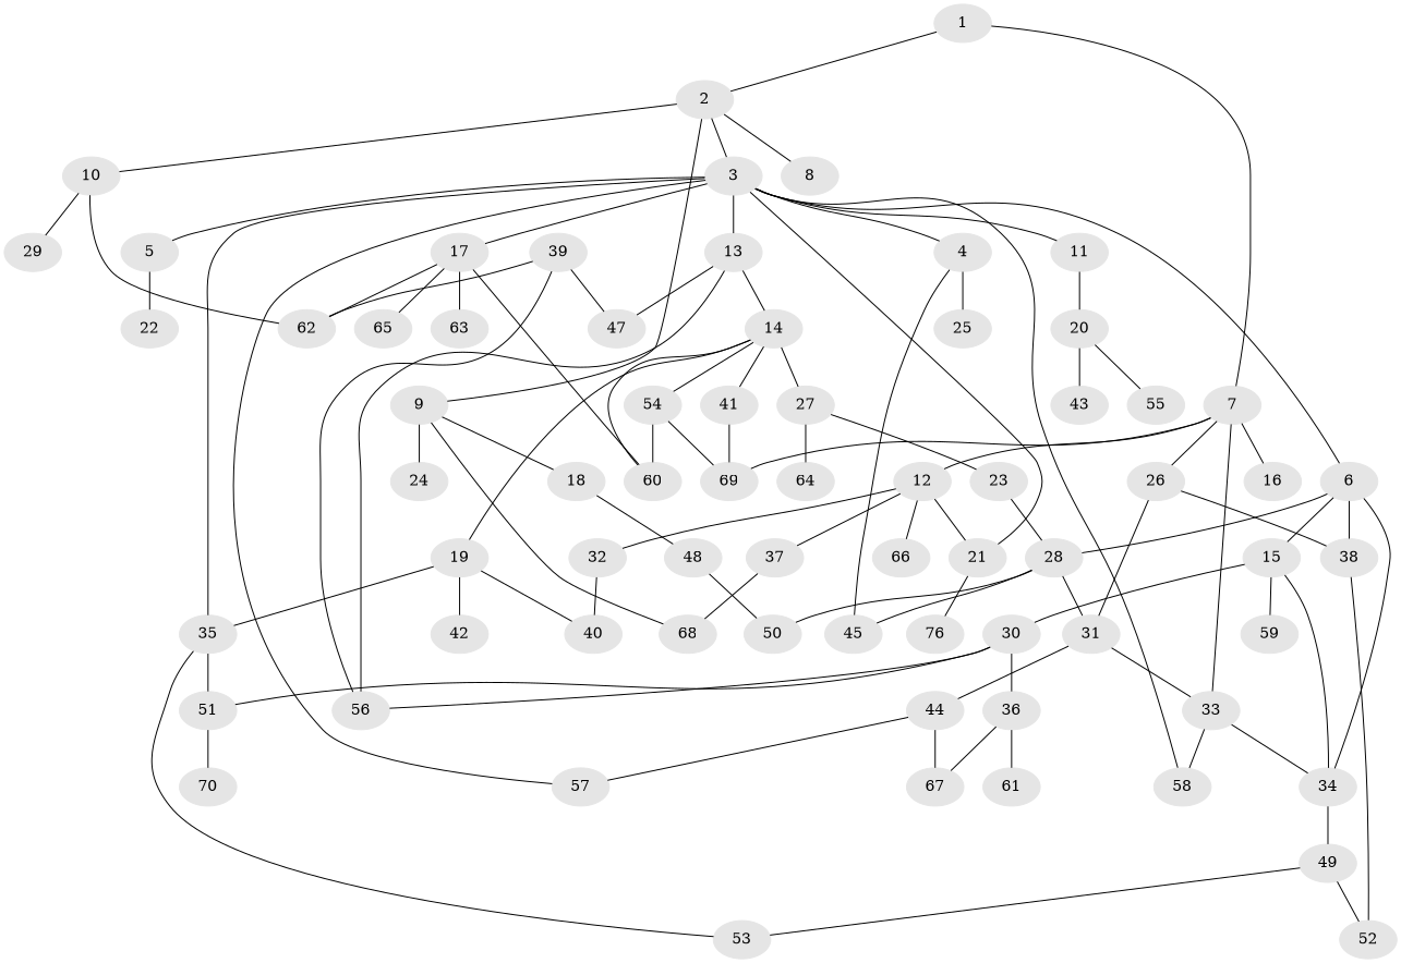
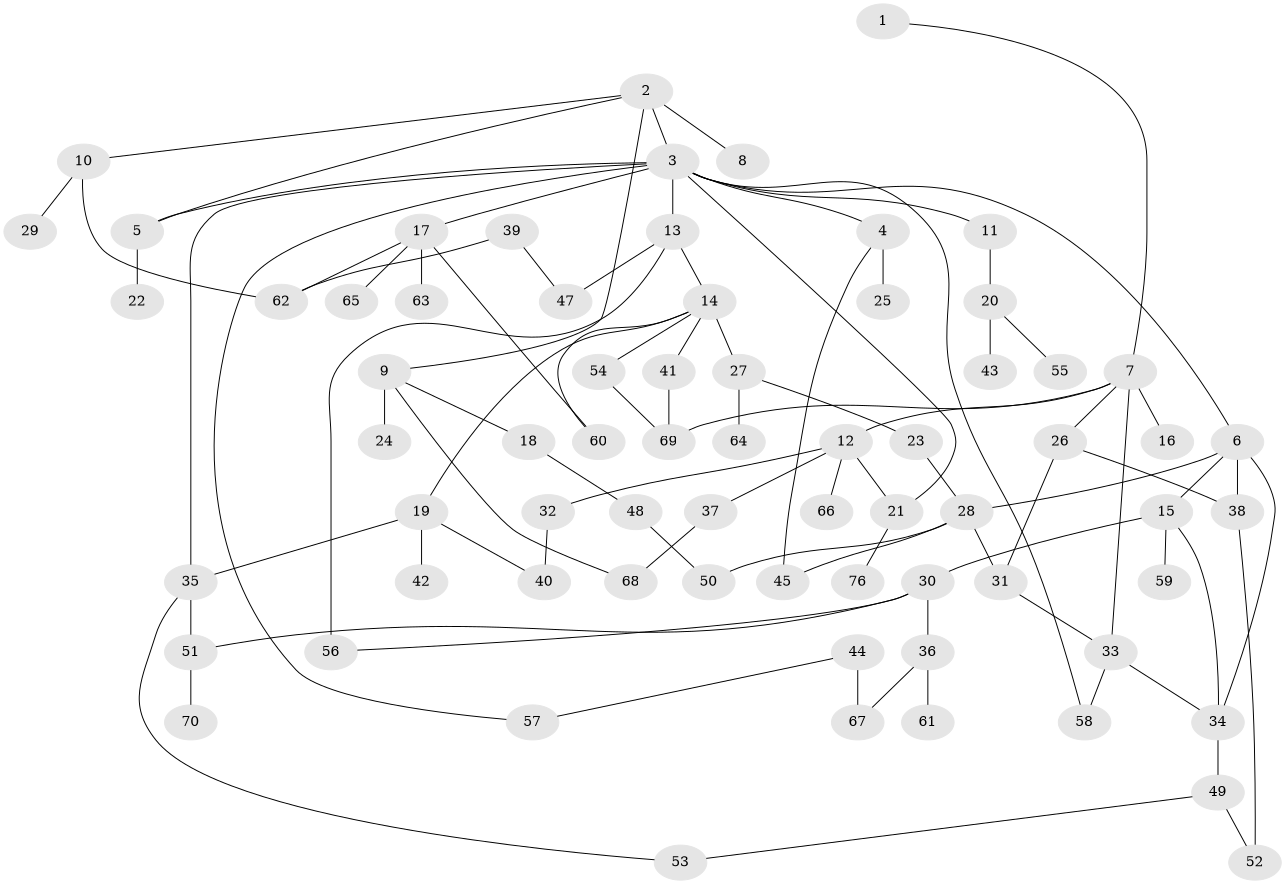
  graph {
    node [color=gray90 style=filled]
    1
    2
    7
    3
    8
    9
    10
    12
    16
    26
    33
    69
    4
    5
    6
    11
    13
    17
    21
    35
    57
    58
    18
    24
    68
    29
    62
    25
    45
    22
    15
    28
    34
    38
    20
    14
    47
    56
    60
    63
    65
    n42 [label=76]
    51
    53
    30
    59
    31
    50
    49
    52
    32
    37
    66
    48
    43
    55
    40
    19
    27
    41
    54
    42
    23
    64
    36
    44
    61
    67
    39
    70
-   1 -- 2
+   5 -- 2
    1 -- 7
    2 -- 3
    2 -- 8
    2 -- 9
    2 -- 10
    7 -- 12
    7 -- 16
    7 -- 26
    7 -- 33
    7 -- 69
    3 -- 4
    3 -- 5
    3 -- 6
    3 -- 11
    3 -- 13
    3 -- 17
    3 -- 21
    3 -- 35
    3 -- 57
    3 -- 58
    9 -- 18
    9 -- 24
    9 -- 68
    10 -- 29
    10 -- 62
    12 -- 21
    12 -- 32
    12 -- 37
    12 -- 66
    26 -- 38
    26 -- 31
    33 -- 58
    33 -- 34
    4 -- 25
    4 -- 45
    5 -- 22
    6 -- 15
    6 -- 28
    6 -- 34
    6 -- 38
    11 -- 20
    13 -- 14
    13 -- 47
    13 -- 56
    17 -- 62
    17 -- 60
    17 -- 63
    17 -- 65
    21 -- n42
    35 -- 51
    35 -- 53
    18 -- 48
    15 -- 34
    15 -- 30
    15 -- 59
    28 -- 45
    28 -- 31
    28 -- 50
    34 -- 49
    38 -- 52
    20 -- 43
    20 -- 55
    14 -- 60
    14 -- 19
    14 -- 27
    14 -- 41
    14 -- 54
    51 -- 70
    30 -- 56
    30 -- 51
    30 -- 36
    31 -- 33
-   31 -- 44
    49 -- 53
    49 -- 52
    32 -- 40
    37 -- 68
    48 -- 50
    19 -- 35
    19 -- 40
    19 -- 42
    27 -- 23
    27 -- 64
    41 -- 69
    54 -- 69
-   54 -- 60
    23 -- 28
    36 -- 61
    36 -- 67
    44 -- 57
    44 -- 67
    39 -- 62
    39 -- 47
-   39 -- 56
  }
